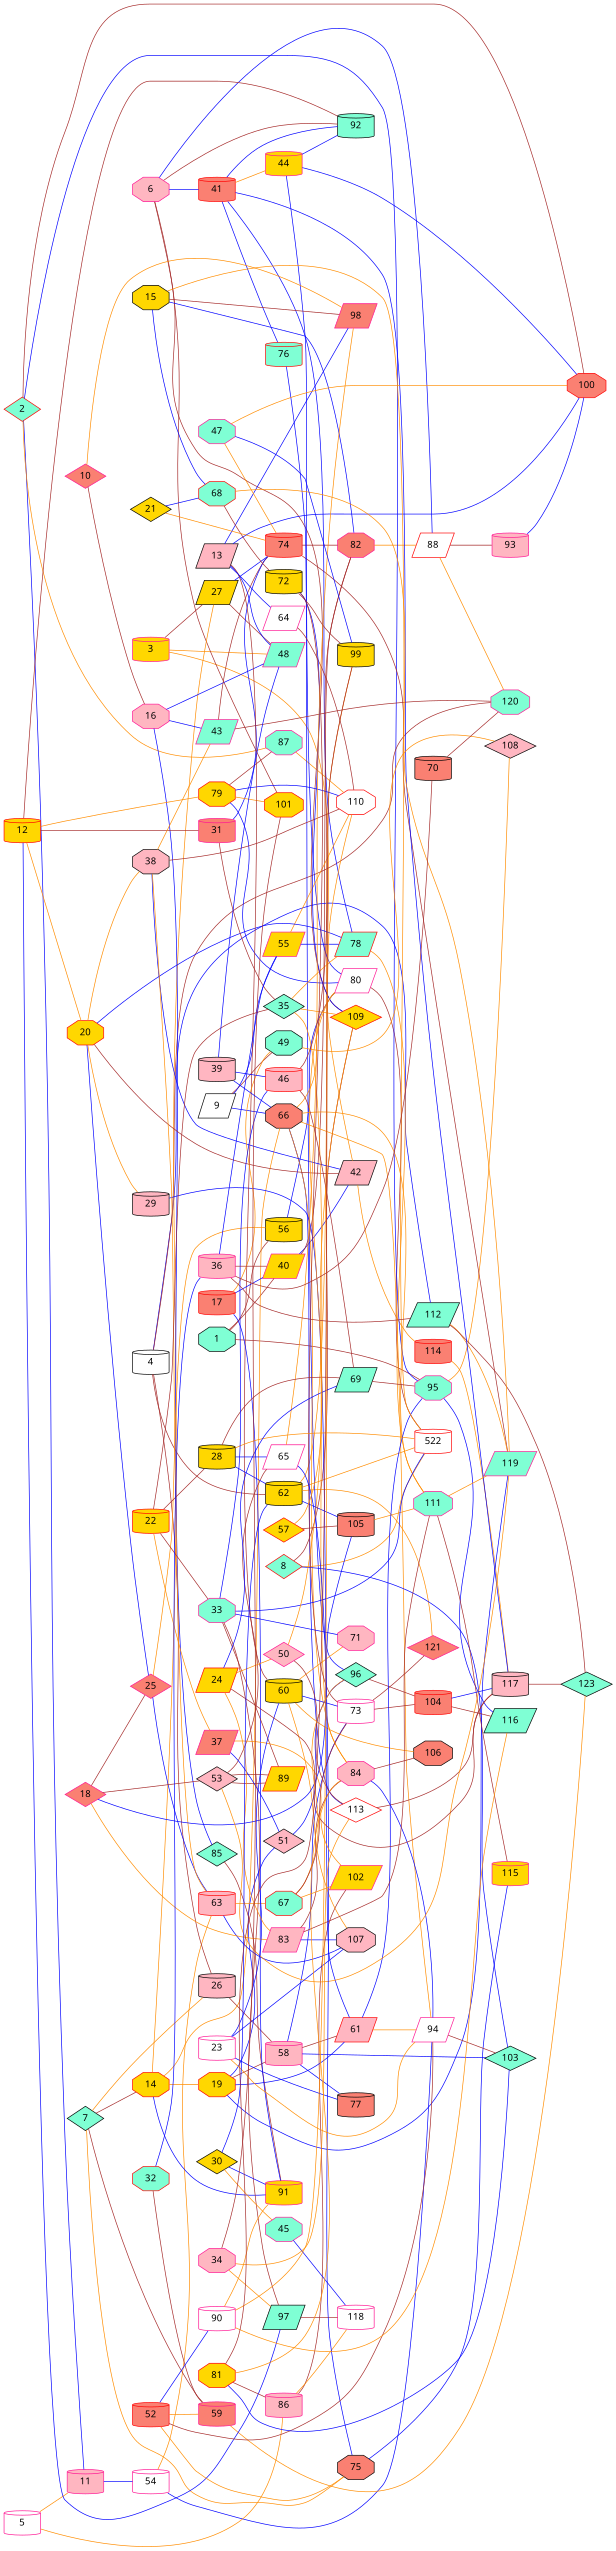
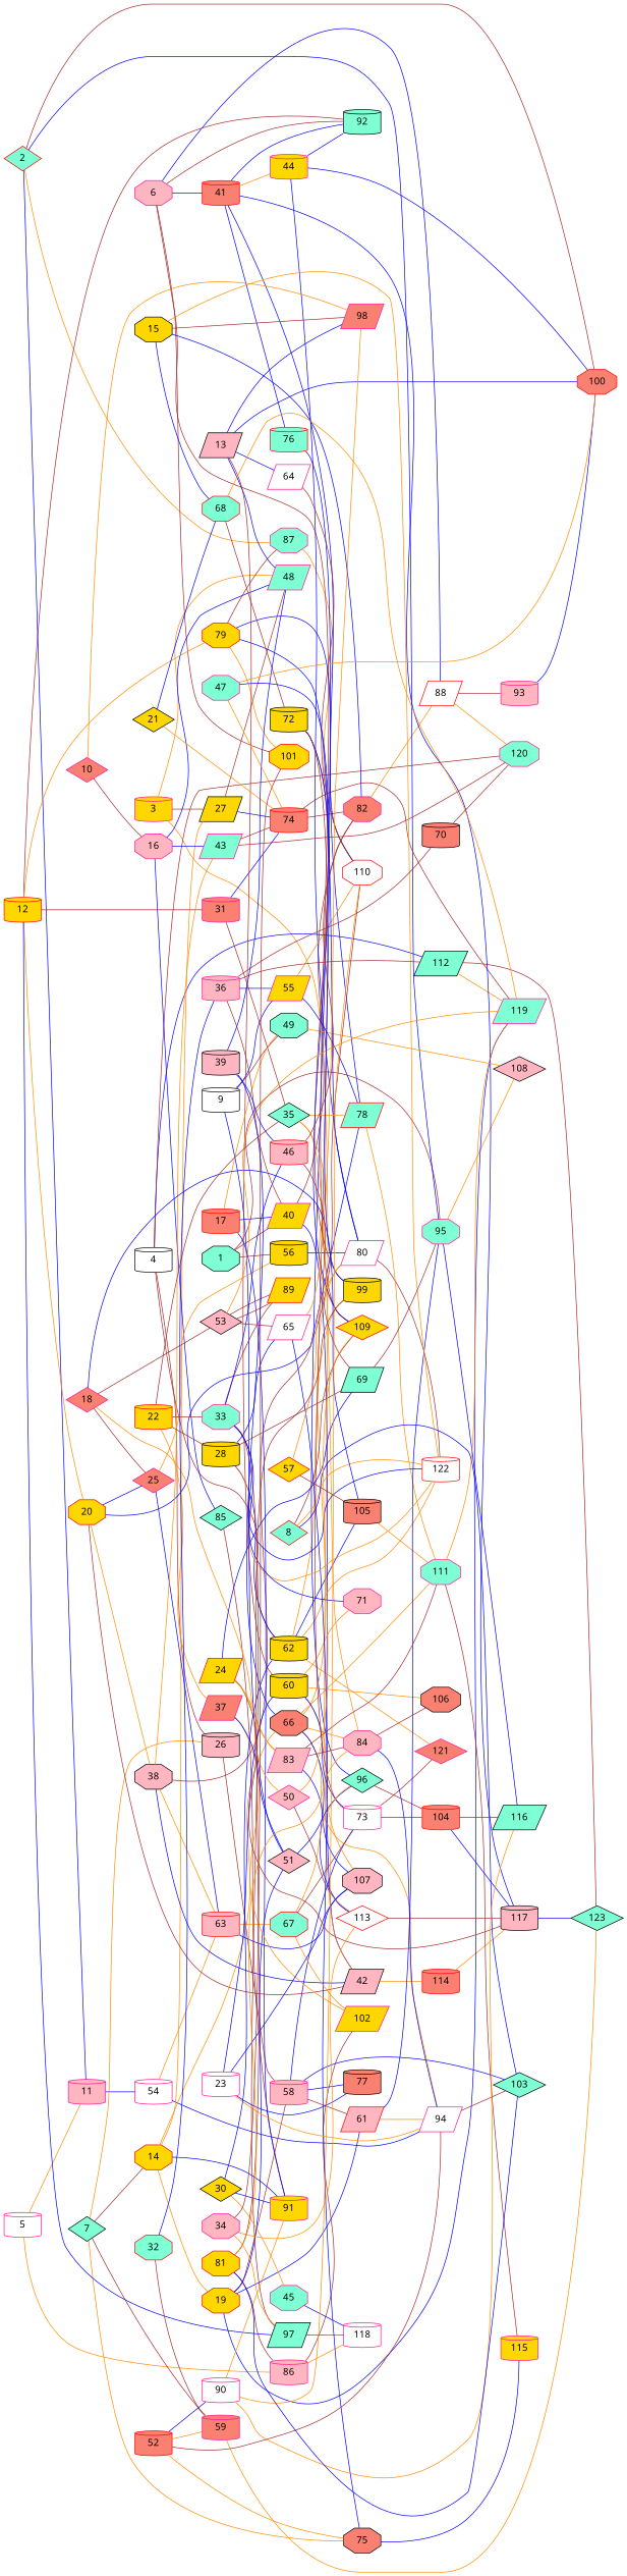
  graph {
    fontname="Noto Sans"
    rankdir=LR
    node [color=deeppink fillcolor=aquamarine fontname="Noto Sans" shape=cylinder style=filled]
    edge [color=blue fontname="Noto Sans"]
    1 [color=black shape=octagon]
    40 [fillcolor=gold shape=parallelogram]
    56 [color=black fillcolor=gold]
    95 [shape=octagon]
    42 [color=black fillcolor=lightpink shape=parallelogram]
    82 [fillcolor=salmon shape=octagon]
    80 [fillcolor=white shape=parallelogram]
    108 [color=black fillcolor=lightpink shape=diamond]
    116 [color=black shape=parallelogram]
    2 [color=red shape=diamond]
    11 [fillcolor=lightpink]
    87 [shape=octagon]
    100 [color=red fillcolor=salmon shape=octagon]
    54 [fillcolor=white]
    110 [color=red fillcolor=white shape=octagon]
    3 [fillcolor=gold]
    27 [color=black fillcolor=gold shape=parallelogram]
    48 [shape=parallelogram]
    74 [color=red fillcolor=salmon]
    114 [color=red fillcolor=salmon]
    4 [color=black fillcolor=white]
    26 [color=black fillcolor=lightpink]
    62 [color=black fillcolor=gold]
    112 [color=black shape=parallelogram]
    120 [shape=octagon]
    58 [fillcolor=lightpink]
-   122 [color=red fillcolor=white label=522]
+   122 [color=red fillcolor=white]
    105 [color=black fillcolor=salmon]
    99 [color=black fillcolor=gold]
    121 [fillcolor=salmon shape=diamond]
    119 [shape=parallelogram]
    123 [color=black shape=diamond]
    5 [fillcolor=white]
    86 [fillcolor=lightpink]
    102 [fillcolor=gold shape=parallelogram]
    118 [fillcolor=white]
    6 [fillcolor=lightpink shape=octagon]
    41 [color=red fillcolor=salmon]
    88 [color=red fillcolor=white shape=parallelogram]
    92 [color=black]
    101 [color=red fillcolor=gold shape=octagon]
    109 [color=red fillcolor=gold shape=diamond]
    78 [color=red shape=parallelogram]
    117 [color=black fillcolor=lightpink]
    44 [fillcolor=gold]
    76 [color=red]
    93 [fillcolor=lightpink]
    7 [color=black shape=diamond]
    14 [color=red fillcolor=gold shape=octagon]
    59 [fillcolor=salmon]
    75 [color=black fillcolor=salmon shape=octagon]
    19 [color=red fillcolor=gold shape=octagon]
    66 [color=black fillcolor=salmon shape=octagon]
    91 [fillcolor=gold]
    115 [fillcolor=gold]
    8 [color=red shape=diamond]
    103 [color=black shape=diamond]
-   9 [color=black fillcolor=white shape=parallelogram]
+   9 [color=black fillcolor=white]
    49 [color=black shape=octagon]
    51 [color=black fillcolor=lightpink shape=diamond]
    55 [fillcolor=gold shape=parallelogram]
    96 [color=black shape=diamond]
    10 [fillcolor=salmon shape=diamond]
    16 [fillcolor=lightpink shape=octagon]
    98 [fillcolor=salmon shape=parallelogram]
    43 [shape=parallelogram]
    85 [color=black shape=diamond]
    94 [fillcolor=white shape=parallelogram]
    63 [color=red fillcolor=lightpink]
    12 [color=red fillcolor=gold]
    20 [color=red fillcolor=gold shape=octagon]
    31 [fillcolor=salmon]
    79 [color=red fillcolor=gold shape=octagon]
    97 [color=black shape=parallelogram]
    25 [fillcolor=salmon shape=diamond]
-   29 [color=black fillcolor=lightpink]
    38 [color=black fillcolor=lightpink shape=octagon]
    35 [color=black shape=diamond]
    13 [color=black fillcolor=lightpink shape=parallelogram]
    60 [color=black fillcolor=gold]
    64 [fillcolor=white shape=parallelogram]
    107 [color=black fillcolor=lightpink shape=octagon]
    71 [fillcolor=lightpink shape=octagon]
    73 [fillcolor=white]
    106 [color=black fillcolor=salmon shape=octagon]
    61 [color=red fillcolor=lightpink shape=parallelogram]
    113 [color=red fillcolor=white shape=diamond]
    84 [fillcolor=lightpink shape=octagon]
    111 [shape=octagon]
    15 [color=black fillcolor=gold shape=octagon]
    68 [color=red shape=octagon]
    72 [color=black fillcolor=gold]
    17 [color=red fillcolor=salmon]
    18 [fillcolor=salmon shape=diamond]
    53 [color=black fillcolor=lightpink shape=diamond]
    83 [fillcolor=lightpink shape=parallelogram]
    65 [fillcolor=white shape=parallelogram]
    89 [color=red fillcolor=gold shape=parallelogram]
    77 [color=black fillcolor=salmon]
    21 [color=black fillcolor=gold shape=diamond]
    22 [color=red fillcolor=gold]
    28 [color=black fillcolor=gold]
    33 [shape=octagon]
    37 [fillcolor=salmon shape=parallelogram]
    69 [color=black shape=parallelogram]
    46 [color=red fillcolor=lightpink]
    23 [fillcolor=white]
    24 [color=red fillcolor=gold shape=parallelogram]
    50 [fillcolor=lightpink shape=diamond]
    67 [color=red shape=octagon]
    30 [color=black fillcolor=gold shape=diamond]
    45 [shape=octagon]
    32 [color=red shape=octagon]
    36 [fillcolor=lightpink]
    70 [color=black fillcolor=salmon]
    34 [fillcolor=lightpink shape=octagon]
    39 [color=black fillcolor=lightpink]
    47 [shape=octagon]
    104 [color=red fillcolor=salmon]
    52 [color=red fillcolor=salmon]
    90 [fillcolor=white]
    57 [color=red fillcolor=gold shape=diamond]
    81 [color=red fillcolor=gold shape=octagon]
    1 -- 40 [color=brown]
    1 -- 56 [color=brown]
    1 -- 95 [color=brown]
    40 -- 42
    40 -- 82 [color=brown]
    56 -- 80
    95 -- 108 [color=darkorange]
    95 -- 116
    42 -- 114 [color=darkorange]
    82 -- 88 [color=darkorange]
    80 -- 122 [color=brown]
    2 -- 95
    2 -- 11
    2 -- 87 [color=darkorange]
    2 -- 100 [color=brown]
    11 -- 54
    87 -- 110 [color=darkorange]
    54 -- 94
    54 -- 63 [color=darkorange]
    3 -- 42 [color=darkorange]
    3 -- 27 [color=brown]
    3 -- 48 [color=darkorange]
    27 -- 48 [color=brown]
    27 -- 74
    74 -- 82 [color=brown]
    74 -- 119 [color=brown]
    114 -- 117 [color=darkorange]
    4 -- 26 [color=brown]
    4 -- 62 [color=brown]
    4 -- 112
    4 -- 120 [color=brown]
    26 -- 58 [color=brown]
    62 -- 122 [color=darkorange]
    62 -- 105
    62 -- 99 [color=darkorange]
    62 -- 121 [color=darkorange]
    112 -- 119 [color=darkorange]
    112 -- 123 [color=brown]
    58 -- 103
    58 -- 73
    58 -- 61 [color=brown]
    58 -- 77
    105 -- 111 [color=darkorange]
    5 -- 11 [color=darkorange]
    5 -- 86 [color=darkorange]
    86 -- 102 [color=brown]
    86 -- 118 [color=darkorange]
    6 -- 41
    6 -- 88
    6 -- 92 [color=brown]
    6 -- 101 [color=brown]
    6 -- 109 [color=brown]
    41 -- 92
    41 -- 78
    41 -- 117
    41 -- 44 [color=darkorange]
    41 -- 76
    88 -- 120 [color=darkorange]
    88 -- 93 [color=brown]
    78 -- 111 [color=darkorange]
-   117 -- 123 [color=brown]
+   117 -- 123
    44 -- 80
    44 -- 100
    44 -- 92
    76 -- 96
    93 -- 100
    7 -- 26 [color=darkorange]
    7 -- 14 [color=brown]
    7 -- 59 [color=brown]
    7 -- 75 [color=darkorange]
    14 -- 27 [color=darkorange]
    14 -- 19 [color=darkorange]
    14 -- 66 [color=darkorange]
    14 -- 91
    59 -- 123 [color=darkorange]
    75 -- 115
    19 -- 58 [color=brown]
    19 -- 119
    19 -- 51
    19 -- 61
    66 -- 80 [color=darkorange]
    66 -- 94 [color=darkorange]
    66 -- 113
    66 -- 84 [color=darkorange]
    66 -- 111 [color=darkorange]
    8 -- 122 [color=darkorange]
    8 -- 109 [color=brown]
    8 -- 103
    9 -- 49 [color=brown]
-   9 -- 66
+   9 -- 51
    9 -- 55
    49 -- 108 [color=darkorange]
    51 -- 96
    55 -- 110 [color=darkorange]
    55 -- 78
    96 -- 104 [color=brown]
    10 -- 16 [color=brown]
    10 -- 98 [color=darkorange]
    16 -- 48
    16 -- 43
    16 -- 85
    43 -- 74 [color=brown]
    43 -- 120 [color=brown]
    85 -- 91 [color=brown]
    94 -- 103 [color=brown]
    63 -- 107
    63 -- 67 [color=darkorange]
    12 -- 92 [color=brown]
    12 -- 20 [color=darkorange]
    12 -- 31 [color=brown]
    12 -- 79 [color=darkorange]
    12 -- 97
    20 -- 42 [color=brown]
    20 -- 78
    20 -- 25
-   20 -- 29 [color=darkorange]
    20 -- 38 [color=darkorange]
    31 -- 74
    31 -- 35 [color=brown]
    79 -- 80
    79 -- 87 [color=brown]
    79 -- 110
    79 -- 101 [color=darkorange]
    97 -- 118 [color=brown]
    25 -- 56 [color=darkorange]
    25 -- 63
-   29 -- 61
    38 -- 42
    38 -- 110 [color=brown]
    38 -- 43 [color=darkorange]
    38 -- 63 [color=darkorange]
    35 -- 109 [color=darkorange]
    35 -- 78 [color=darkorange]
    35 -- 84 [color=darkorange]
    13 -- 100
    13 -- 48
    13 -- 98
    13 -- 60 [color=brown]
    13 -- 64
    60 -- 107 [color=darkorange]
    60 -- 71 [color=darkorange]
    60 -- 73
    60 -- 106 [color=darkorange]
    64 -- 110 [color=brown]
    73 -- 121 [color=brown]
    73 -- 104 [color=brown]
    61 -- 95
    61 -- 94 [color=darkorange]
    113 -- 117 [color=brown]
    84 -- 94
    84 -- 106 [color=brown]
    111 -- 119 [color=darkorange]
    111 -- 115 [color=brown]
    15 -- 82
    15 -- 122 [color=darkorange]
    15 -- 98 [color=brown]
    15 -- 68
    68 -- 119 [color=darkorange]
    68 -- 72 [color=brown]
    72 -- 99 [color=brown]
    72 -- 109
    72 -- 73 [color=brown]
    17 -- 40
    17 -- 91
    17 -- 49 [color=darkorange]
    18 -- 105
    18 -- 25 [color=brown]
    18 -- 53 [color=brown]
    18 -- 83 [color=darkorange]
    53 -- 119 [color=darkorange]
    53 -- 65 [color=brown]
    53 -- 89 [color=brown]
    53 -- 89 [color=brown]
    83 -- 107
    83 -- 84 [color=brown]
    83 -- 111 [color=brown]
    65 -- 75
    65 -- 98 [color=darkorange]
    21 -- 74 [color=darkorange]
    21 -- 68
    22 -- 35 [color=brown]
    22 -- 28 [color=brown]
    22 -- 33 [color=brown]
    22 -- 37 [color=darkorange]
    28 -- 62
    28 -- 122 [color=darkorange]
    28 -- 65
    28 -- 69 [color=brown]
    33 -- 122
    33 -- 97 [color=brown]
    33 -- 71
    33 -- 89 [color=brown]
    33 -- 46
    37 -- 102 [color=darkorange]
    37 -- 51
    69 -- 95 [color=brown]
    46 -- 82 [color=brown]
    46 -- 69 [color=brown]
    23 -- 94 [color=darkorange]
    23 -- 60
    23 -- 107
    23 -- 77
    24 -- 117 [color=brown]
    24 -- 83 [color=darkorange]
    24 -- 69
    24 -- 50 [color=darkorange]
    50 -- 109 [color=darkorange]
    50 -- 113 [color=brown]
    67 -- 102 [color=darkorange]
    67 -- 96 [color=darkorange]
    67 -- 73 [color=brown]
    30 -- 62
    30 -- 91
    30 -- 45 [color=darkorange]
    45 -- 118
    32 -- 59 [color=brown]
    32 -- 36
    36 -- 40 [color=brown]
    36 -- 112 [color=brown]
    36 -- 55
    36 -- 70 [color=brown]
    70 -- 120 [color=brown]
    34 -- 101 [color=brown]
    34 -- 97 [color=darkorange]
    34 -- 113 [color=darkorange]
    39 -- 48
    39 -- 66
    39 -- 46
    47 -- 100 [color=darkorange]
    47 -- 74 [color=darkorange]
    47 -- 99
    104 -- 116 [color=brown]
    104 -- 117
    52 -- 59 [color=darkorange]
    52 -- 75 [color=darkorange]
    52 -- 94 [color=brown]
    52 -- 90
    90 -- 116 [color=darkorange]
    90 -- 110 [color=darkorange]
    90 -- 91 [color=darkorange]
    57 -- 80 [color=darkorange]
    57 -- 105 [color=brown]
    81 -- 99 [color=brown]
    81 -- 86 [color=brown]
    81 -- 103
    81 -- 84 [color=darkorange]
  }
